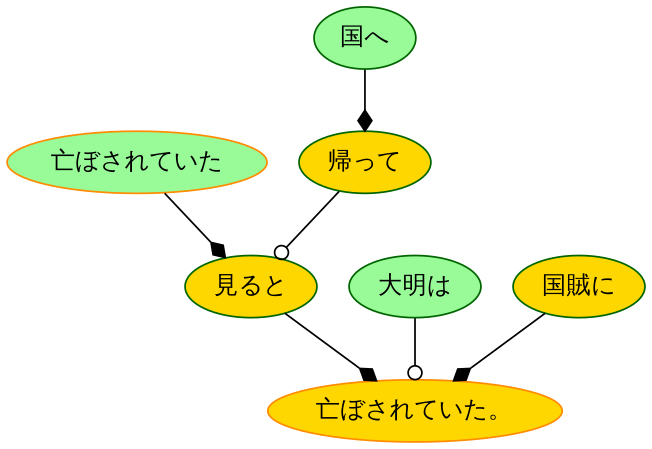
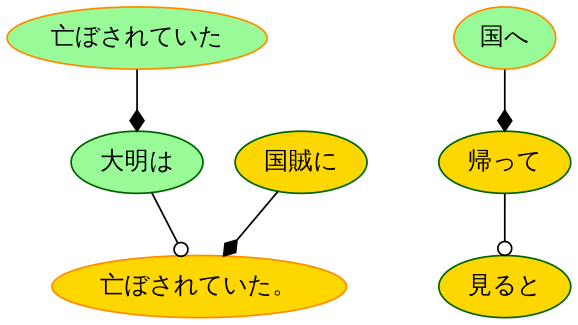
  digraph {
    node [color=darkgreen fillcolor=gold style=filled]
    edge [arrowhead=diamond]
    n1 [color=darkorange fillcolor=palegreen label="亡ぼされていた"]
    n2 [label="見ると"]
    n3 [color=darkorange label="亡ぼされていた。"]
-   n4 [fillcolor=palegreen label="国へ"]
+   n4 [color=darkorange fillcolor=palegreen label="国へ"]
    n5 [label="帰って"]
    n6 [fillcolor=palegreen label="大明は"]
    n7 [label="国賊に"]
-   n1 -> n2
-   n2 -> n3
+   n1 -> n6
    n4 -> n5
    n5 -> n2 [arrowhead=odot]
    n6 -> n3 [arrowhead=odot]
    n7 -> n3
  }
